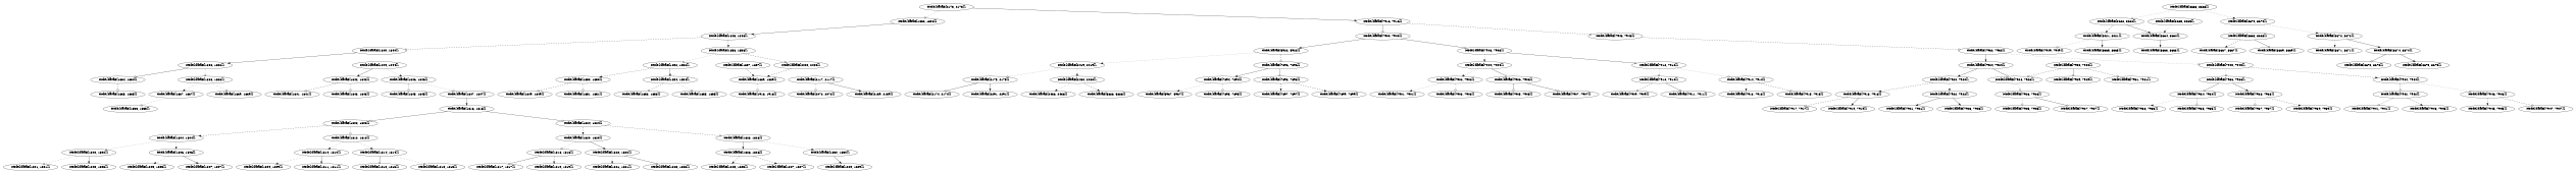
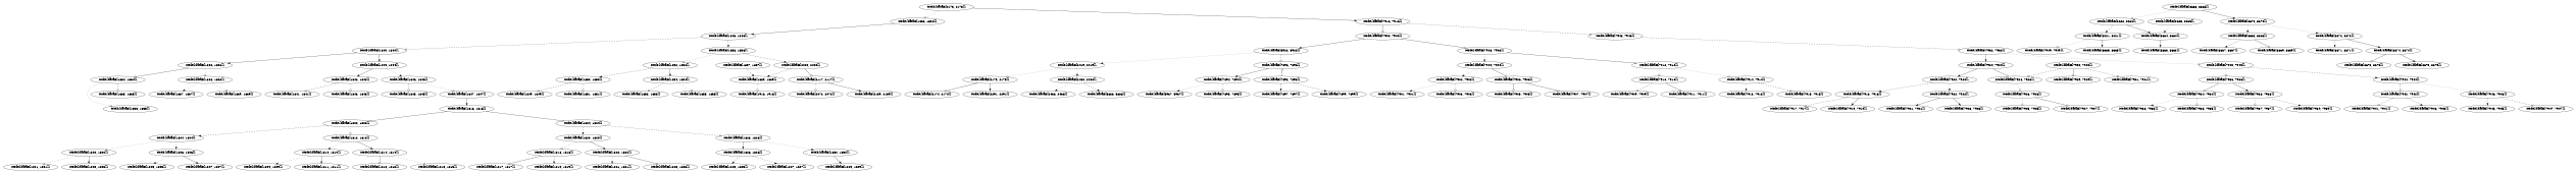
  digraph {
    edge [arrowhead=odot style=dotted]
    n1 [label="Node{data=[2173, 2173]}"]
    n2 [label="Node{data=[1832, 1832]}"]
    n3 [label="Node{data=[7916, 7916]}"]
    n4 [label="Node{data=[1848, 1848]}"]
    n5 [label="Node{data=[7900, 7900]}"]
    n6 [label="Node{data=[7948, 7948]}"]
    n7 [label="Node{data=[1816, 1816]}"]
    n8 [label="Node{data=[1808, 1808]}"]
    n9 [label="Node{data=[1824, 1824]}"]
    n10 [label="Node{data=[1840, 1840]}"]
    n11 [label="Node{data=[1856, 1856]}"]
    n12 [label="Node{data=[1804, 1804]}"]
    n13 [label="Node{data=[1812, 1812]}"]
    n14 [label="Node{data=[1820, 1820]}"]
    n15 [label="Node{data=[1828, 1828]}"]
    n16 [label="Node{data=[1802, 1802]}"]
    n17 [label="Node{data=[1806, 1806]}"]
    n18 [label="Node{data=[1810, 1810]}"]
    n19 [label="Node{data=[1814, 1814]}"]
    n20 [label="Node{data=[1801, 1801]}"]
    n21 [label="Node{data=[1803, 1803]}"]
    n22 [label="Node{data=[1805, 1805]}"]
    n23 [label="Node{data=[1807, 1807]}"]
    n24 [label="Node{data=[1809, 1809]}"]
    n25 [label="Node{data=[1811, 1811]}"]
    n26 [label="Node{data=[1813, 1813]}"]
    n27 [label="Node{data=[1815, 1815]}"]
    n28 [label="Node{data=[1818, 1818]}"]
    n29 [label="Node{data=[1822, 1822]}"]
    n30 [label="Node{data=[1826, 1826]}"]
    n31 [label="Node{data=[1830, 1830]}"]
    n32 [label="Node{data=[1817, 1817]}"]
    n33 [label="Node{data=[1819, 1819]}"]
    n34 [label="Node{data=[1821, 1821]}"]
    n35 [label="Node{data=[1823, 1823]}"]
    n36 [label="Node{data=[1825, 1825]}"]
    n37 [label="Node{data=[1827, 1827]}"]
    n38 [label="Node{data=[1829, 1829]}"]
    n39 [label="Node{data=[1836, 1836]}"]
    n40 [label="Node{data=[1844, 1844]}"]
    n41 [label="Node{data=[1852, 1852]}"]
    n42 [label="Node{data=[2000, 2000]}"]
    n43 [label="Node{data=[1834, 1834]}"]
    n44 [label="Node{data=[1838, 1838]}"]
    n45 [label="Node{data=[1842, 1842]}"]
    n46 [label="Node{data=[1846, 1846]}"]
    n47 [label="Node{data=[1833, 1833]}"]
    n48 [label="Node{data=[1835, 1835]}"]
    n49 [label="Node{data=[1837, 1837]}"]
    n50 [label="Node{data=[1839, 1839]}"]
    n51 [label="Node{data=[1841, 1841]}"]
    n52 [label="Node{data=[1843, 1843]}"]
    n53 [label="Node{data=[1845, 1845]}"]
    n54 [label="Node{data=[1847, 1847]}"]
    n55 [label="Node{data=[1850, 1850]}"]
    n56 [label="Node{data=[1854, 1854]}"]
    n57 [label="Node{data=[1889, 1889]}"]
    n58 [label="Node{data=[2117, 2117]}"]
    n59 [label="Node{data=[1849, 1849]}"]
    n60 [label="Node{data=[1851, 1851]}"]
    n61 [label="Node{data=[1853, 1853]}"]
    n62 [label="Node{data=[1855, 1855]}"]
    n63 [label="Node{data=[1916, 1916]}"]
    n64 [label="Node{data=[2072, 2072]}"]
    n65 [label="Node{data=[2159, 2159]}"]
    n66 [label="Node{data=[1857, 1857]}"]
    n67 [label="Node{data=[5922, 5922]}"]
    n68 [label="Node{data=[7908, 7908]}"]
    n69 [label="Node{data=[7932, 7932]}"]
    n70 [label="Node{data=[2419, 2419]}"]
    n71 [label="Node{data=[7896, 7896]}"]
    n72 [label="Node{data=[7904, 7904]}"]
    n73 [label="Node{data=[7912, 7912]}"]
    n74 [label="Node{data=[2175, 2175]}"]
    n75 [label="Node{data=[2460, 2460]}"]
    n76 [label="Node{data=[7894, 7894]}"]
    n77 [label="Node{data=[7898, 7898]}"]
    n78 [label="Node{data=[2174, 2174]}"]
    n79 [label="Node{data=[2291, 2291]}"]
    n80 [label="Node{data=[2436, 2436]}"]
    n81 [label="Node{data=[5886, 5886]}"]
    n82 [label="Node{data=[5937, 5937]}"]
    n83 [label="Node{data=[7895, 7895]}"]
    n84 [label="Node{data=[7897, 7897]}"]
    n85 [label="Node{data=[7899, 7899]}"]
    n86 [label="Node{data=[7902, 7902]}"]
    n87 [label="Node{data=[7906, 7906]}"]
    n88 [label="Node{data=[7910, 7910]}"]
    n89 [label="Node{data=[7914, 7914]}"]
    n90 [label="Node{data=[7901, 7901]}"]
    n91 [label="Node{data=[7903, 7903]}"]
    n92 [label="Node{data=[7905, 7905]}"]
    n93 [label="Node{data=[7907, 7907]}"]
    n94 [label="Node{data=[7909, 7909]}"]
    n95 [label="Node{data=[7911, 7911]}"]
    n96 [label="Node{data=[7913, 7913]}"]
    n97 [label="Node{data=[7915, 7915]}"]
    n98 [label="Node{data=[7924, 7924]}"]
    n99 [label="Node{data=[7940, 7940]}"]
    n100 [label="Node{data=[8666, 8666]}"]
    n101 [label="Node{data=[8662, 8662]}"]
    n102 [label="Node{data=[8670, 8670]}"]
    n103 [label="Node{data=[7920, 7920]}"]
    n104 [label="Node{data=[7928, 7928]}"]
    n105 [label="Node{data=[7936, 7936]}"]
    n106 [label="Node{data=[7944, 7944]}"]
    n107 [label="Node{data=[7918, 7918]}"]
    n108 [label="Node{data=[7922, 7922]}"]
    n109 [label="Node{data=[7926, 7926]}"]
    n110 [label="Node{data=[7917, 7917]}"]
    n111 [label="Node{data=[7919, 7919]}"]
    n112 [label="Node{data=[7921, 7921]}"]
    n113 [label="Node{data=[7923, 7923]}"]
    n114 [label="Node{data=[7925, 7925]}"]
    n115 [label="Node{data=[7927, 7927]}"]
    n116 [label="Node{data=[7930, 7930]}"]
    n117 [label="Node{data=[7929, 7929]}"]
    n118 [label="Node{data=[7931, 7931]}"]
    n119 [label="Node{data=[7934, 7934]}"]
    n120 [label="Node{data=[7938, 7938]}"]
    n121 [label="Node{data=[7942, 7942]}"]
    n122 [label="Node{data=[7946, 7946]}"]
    n123 [label="Node{data=[7933, 7933]}"]
    n124 [label="Node{data=[7935, 7935]}"]
    n125 [label="Node{data=[7937, 7937]}"]
    n126 [label="Node{data=[7939, 7939]}"]
    n127 [label="Node{data=[7941, 7941]}"]
    n128 [label="Node{data=[7943, 7943]}"]
    n129 [label="Node{data=[7945, 7945]}"]
    n130 [label="Node{data=[7947, 7947]}"]
    n131 [label="Node{data=[8021, 8021]}"]
    n132 [label="Node{data=[8664, 8664]}"]
    n133 [label="Node{data=[8668, 8668]}"]
    n134 [label="Node{data=[8672, 8672]}"]
    n135 [label="Node{data=[7949, 7949]}"]
    n136 [label="Node{data=[8365, 8365]}"]
    n137 [label="Node{data=[8663, 8663]}"]
    n138 [label="Node{data=[8665, 8665]}"]
    n139 [label="Node{data=[8667, 8667]}"]
    n140 [label="Node{data=[8669, 8669]}"]
    n141 [label="Node{data=[8671, 8671]}"]
    n142 [label="Node{data=[8674, 8674]}"]
    n143 [label="Node{data=[8673, 8673]}"]
    n144 [label="Node{data=[8675, 8675]}"]
    n1 -> n2
    n1 -> n3 [arrowhead=normal style=solid]
    n2 -> n4 [arrowhead=normal style=solid]
    n3 -> n5 [style=solid]
    n3 -> n6 [style=dashed]
    n4 -> n10 [style=dashed]
    n4 -> n11 [arrowhead=normal style=dashed]
    n5 -> n67 [arrowhead=normal style=solid]
    n5 -> n68 [style=solid]
    n6 -> n69 [style=dashed]
    n7 -> n8 [style=solid]
    n7 -> n9 [style=solid]
    n8 -> n12 [arrowhead=normal style=dashed]
    n8 -> n13
    n9 -> n14 [arrowhead=normal style=dashed]
    n9 -> n15 [style=dashed]
    n10 -> n39 [arrowhead=normal style=solid]
+   n10 -> n40 [arrowhead=normal style=solid]
    n11 -> n41
-   n11 -> n42 [style=dashed]
+   n11 -> n42 [arrowhead=normal style=dashed]
    n12 -> n16
    n12 -> n17 [arrowhead=normal]
    n13 -> n18 [arrowhead=normal]
-   n13 -> n19 [arrowhead=normal]
+   n13 -> n19 [arrowhead=normal style=solid]
    n14 -> n28
    n14 -> n29 [arrowhead=normal style=solid]
    n15 -> n30 [arrowhead=normal style=solid]
    n15 -> n31 [arrowhead=normal]
    n16 -> n20
    n16 -> n21 [arrowhead=normal style=solid]
    n17 -> n22 [arrowhead=normal]
    n17 -> n23 [arrowhead=normal style=solid]
    n18 -> n24 [arrowhead=normal]
    n18 -> n25 [arrowhead=normal style=solid]
    n19 -> n26 [style=solid]
    n19 -> n27
    n28 -> n32 [style=solid]
    n28 -> n33 [arrowhead=normal style=dashed]
    n29 -> n34 [arrowhead=normal]
    n29 -> n35 [style=solid]
    n30 -> n36 [arrowhead=normal style=dashed]
    n30 -> n37 [arrowhead=normal style=dashed]
    n31 -> n38 [arrowhead=normal style=solid]
    n39 -> n43 [style=solid]
    n39 -> n44
    n40 -> n45 [arrowhead=normal style=solid]
    n40 -> n46 [arrowhead=normal]
    n41 -> n55 [arrowhead=normal style=dashed]
    n41 -> n56 [arrowhead=normal style=solid]
    n42 -> n57 [arrowhead=normal style=dashed]
-   n49 -> n47
+   n42 -> n58 [style=solid]
+   n43 -> n47
    n43 -> n48 [style=dashed]
    n44 -> n49 [arrowhead=normal]
    n44 -> n50
    n45 -> n51 [style=dashed]
    n45 -> n52
    n46 -> n53 [style=dashed]
    n46 -> n54
    n54 -> n7 [arrowhead=normal style=solid]
    n55 -> n59 [style=dashed]
    n55 -> n60
    n56 -> n61 [style=dashed]
    n56 -> n62
    n57 -> n63
    n58 -> n64
    n58 -> n65 [arrowhead=normal style=solid]
    n66 -> n57 [arrowhead=normal style=dashed]
    n67 -> n70 [arrowhead=normal]
    n67 -> n71 [style=dashed]
    n68 -> n72 [arrowhead=normal]
    n68 -> n73 [style=solid]
    n69 -> n98 [arrowhead=normal style=solid]
    n69 -> n99
    n70 -> n74
    n70 -> n75 [arrowhead=normal]
    n71 -> n76 [arrowhead=normal style=solid]
-   n71 -> n77 [style=solid]
+   n77 -> n71 [style=solid]
    n72 -> n86 [arrowhead=normal]
    n72 -> n87 [style=solid]
    n73 -> n88
    n73 -> n89
    n74 -> n78 [style=solid]
    n74 -> n79 [arrowhead=normal style=solid]
    n75 -> n80 [arrowhead=normal]
    n75 -> n81 [arrowhead=normal style=dashed]
    n76 -> n82 [arrowhead=normal]
    n76 -> n83
    n77 -> n84 [arrowhead=normal style=dashed]
    n77 -> n85 [arrowhead=normal style=dashed]
    n86 -> n90 [arrowhead=normal]
    n86 -> n91
    n87 -> n92 [style=solid]
    n87 -> n93 [style=solid]
    n88 -> n94 [style=dashed]
    n88 -> n95 [style=solid]
    n89 -> n96 [arrowhead=normal]
    n89 -> n97 [style=dashed]
    n98 -> n103 [arrowhead=normal style=solid]
    n98 -> n104 [style=solid]
    n99 -> n105
    n99 -> n106 [arrowhead=normal style=dashed]
    n100 -> n101
-   n100 -> n102 [arrowhead=normal]
+   n100 -> n102 [arrowhead=normal style=solid]
    n101 -> n131 [arrowhead=normal style=dashed]
    n101 -> n132 [arrowhead=normal style=solid]
+   n102 -> n133 [arrowhead=normal]
    n102 -> n134 [arrowhead=normal]
    n103 -> n107 [arrowhead=normal style=dashed]
    n103 -> n108 [arrowhead=normal]
    n104 -> n109
    n105 -> n119 [style=solid]
    n105 -> n120 [arrowhead=normal style=solid]
    n106 -> n121 [style=dashed]
    n106 -> n122
    n107 -> n110 [style=dashed]
    n107 -> n111 [arrowhead=normal style=solid]
    n108 -> n112 [arrowhead=normal style=solid]
    n108 -> n113 [arrowhead=normal style=solid]
    n109 -> n114
    n109 -> n115 [style=solid]
    n116 -> n104 [style=dashed]
    n116 -> n117 [style=solid]
    n116 -> n118 [style=dashed]
    n119 -> n123 [arrowhead=normal]
    n119 -> n124 [style=dashed]
    n120 -> n125
    n120 -> n126 [arrowhead=normal style=dashed]
    n121 -> n127 [style=dashed]
    n121 -> n128 [arrowhead=normal style=dashed]
    n122 -> n129 [arrowhead=normal style=dashed]
    n122 -> n130 [style=dashed]
    n131 -> n135
    n131 -> n136 [arrowhead=normal style=solid]
    n132 -> n137 [arrowhead=normal style=solid]
    n133 -> n139 [arrowhead=normal style=dashed]
    n133 -> n140 [style=solid]
    n134 -> n141 [arrowhead=normal]
    n134 -> n142 [arrowhead=normal style=solid]
    n138 -> n132 [arrowhead=normal]
    n142 -> n143 [style=solid]
    n142 -> n144 [arrowhead=normal style=solid]
  }
